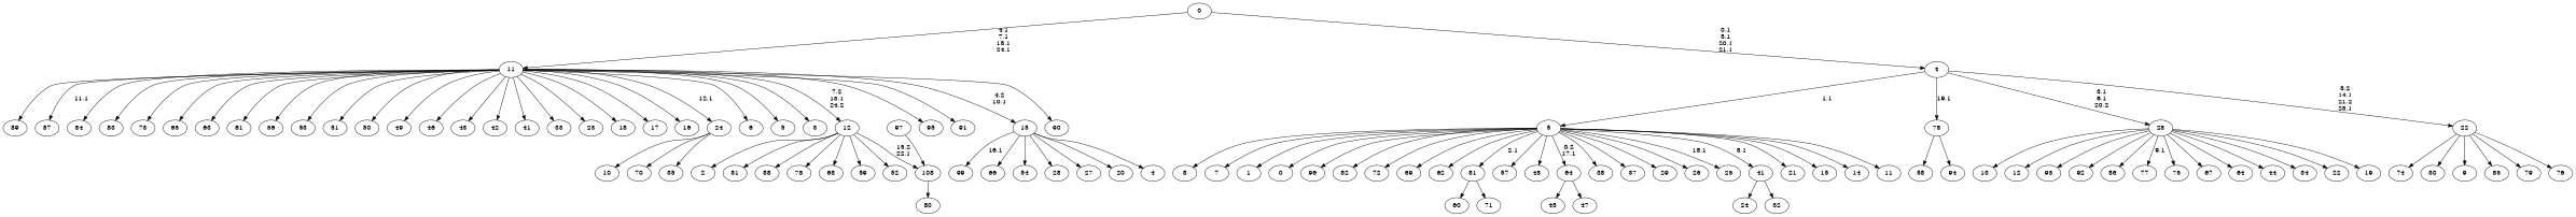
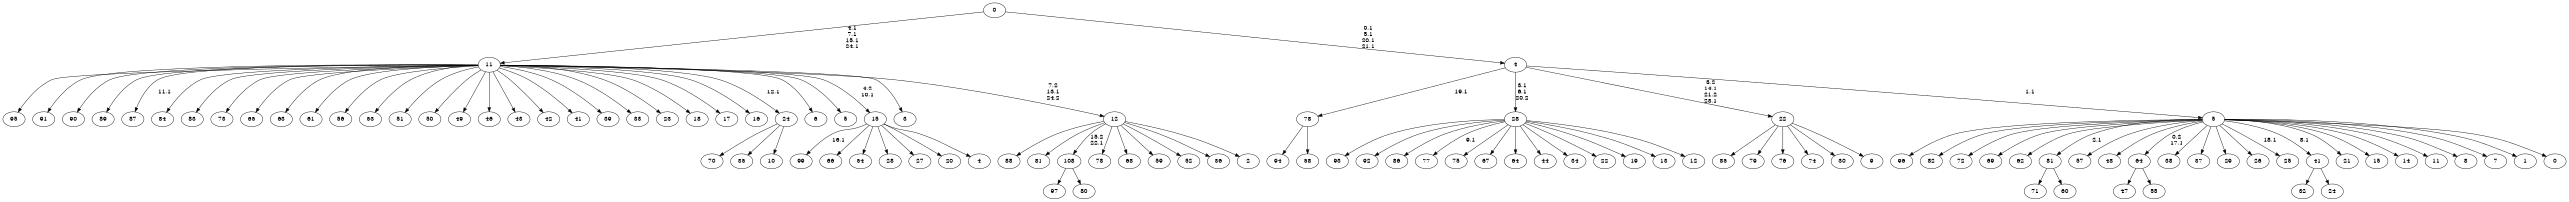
  digraph {
    n1 [label=99]
    n2 [label=97]
    n3 [label=96]
    n4 [label=95]
    n5 [label=94]
    n6 [label=93]
    n7 [label=92]
    n8 [label=91]
    n9 [label=90]
    n10 [label=89]
    n11 [label=88]
    n12 [label=87]
    n13 [label=86]
    n14 [label=85]
    n15 [label=84]
    n16 [label=83]
    n17 [label=82]
    n18 [label=81]
    n19 [label=80]
    n20 [label=108]
    n21 [label=79]
    n22 [label=78]
    n23 [label=77]
    n24 [label=76]
    n25 [label=75]
    n26 [label=74]
    n27 [label=73]
    n28 [label=72]
    n29 [label=71]
    n30 [label=70]
    n31 [label=69]
    n32 [label=68]
    n33 [label=67]
    n34 [label=66]
    n35 [label=65]
    n36 [label=64]
    n37 [label=63]
    n38 [label=62]
    n39 [label=61]
    n40 [label=60]
    81
    n42 [label=59]
    n43 [label=58]
    78
    n45 [label=57]
    n46 [label=56]
    n47 [label=54]
    n48 [label=53]
    n49 [label=52]
    n50 [label=51]
    n51 [label=50]
    n52 [label=49]
    n53 [label=48]
    n54 [label=47]
    n55 [label=46]
-   n56 [label=45]
+   n56 [label=55]
    64
    n58 [label=44]
    n59 [label=43]
    n60 [label=42]
    n61 [label=41]
+   n62 [label=39]
    n63 [label=38]
    n64 [label=37]
+   n65 [label=36]
    n66 [label=35]
    n67 [label=34]
    n68 [label=33]
    n69 [label=32]
    n70 [label=30]
    n71 [label=29]
    n72 [label=28]
    n73 [label=27]
    n74 [label=26]
    n75 [label=25]
    n76 [label=24]
    41
    n78 [label=23]
    n79 [label=22]
    n80 [label=21]
    n81 [label=20]
    n82 [label=19]
    n83 [label=18]
    n84 [label=17]
    n85 [label=16]
    n86 [label=15]
    n87 [label=14]
    n88 [label=13]
    n89 [label=12]
    28
    n91 [label=11]
    n92 [label=10]
    24
    n94 [label=9]
    22
    n96 [label=8]
    n97 [label=7]
    n98 [label=6]
    n99 [label=5]
    n100 [label=4]
    15
    n102 [label=3]
    n103 [label=2]
    12
    11
    n106 [label=1]
    n107 [label=0]
    5
    4
    0
-   n2 -> n20
+   n20 -> n2
    n20 -> n19
    81 -> n29
    81 -> n40
    78 -> n5
    78 -> n43
    64 -> n54
    64 -> n56
    41 -> n69
    41 -> n76
    28 -> n6
    28 -> n7
    28 -> n13
    28 -> n23 [label="9,1"]
    28 -> n25
    28 -> n33
    28 -> n36
    28 -> n58
    28 -> n67
    28 -> n79
    28 -> n82
    28 -> n88
    28 -> n89
    24 -> n30
    24 -> n66
    24 -> n92
    22 -> n14
    22 -> n21
    22 -> n24
    22 -> n26
    22 -> n70
    22 -> n94
    15 -> n1 [label="16,1"]
    15 -> n34
    15 -> n47
    15 -> n72
    15 -> n73
    15 -> n81
    15 -> n100
    12 -> n11
    12 -> n18
    12 -> n20 [label="15,2\n22,1"]
    12 -> n22
    12 -> n32
    12 -> n42
    12 -> n49
+   12 -> n65
    12 -> n103
    11 -> n4
    11 -> n8
    11 -> n9
    11 -> n10
    11 -> n12 [label="11,1"]
    11 -> n15
    11 -> n16
    11 -> n27
    11 -> n35
    11 -> n37
    11 -> n39
    11 -> n46
    11 -> n48
    11 -> n50
    11 -> n51
    11 -> n52
    11 -> n55
    11 -> n59
    11 -> n60
    11 -> n61
+   11 -> n62
    11 -> n68
    11 -> n78
    11 -> n83
    11 -> n84
    11 -> n85
    11 -> 24 [label="12,1"]
    11 -> n98
    11 -> n99
    11 -> 15 [label="4,2\n10,1"]
    11 -> n102
    11 -> 12 [label="7,2\n13,1\n24,2"]
    5 -> n3
    5 -> n17
    5 -> n28
    5 -> n31
    5 -> n38
    5 -> 81 [label="2,1"]
    5 -> n45
    5 -> n53
    5 -> 64 [label="0,2\n17,1"]
    5 -> n63
    5 -> n64
    5 -> n71
    5 -> n74
    5 -> n75 [label="18,1"]
    5 -> 41 [label="8,1"]
    5 -> n80
    5 -> n86
    5 -> n87
    5 -> n91
    5 -> n96
    5 -> n97
    5 -> n106
    5 -> n107
    4 -> 78 [label="19,1"]
    4 -> 28 [label="3,1\n6,1\n20,2"]
    4 -> 22 [label="5,2\n14,1\n21,2\n23,1"]
    4 -> 5 [label="1,1"]
    0 -> 11 [label="4,1\n7,1\n15,1\n24,1"]
    0 -> 4 [label="0,1\n5,1\n20,1\n21,1"]
  }
